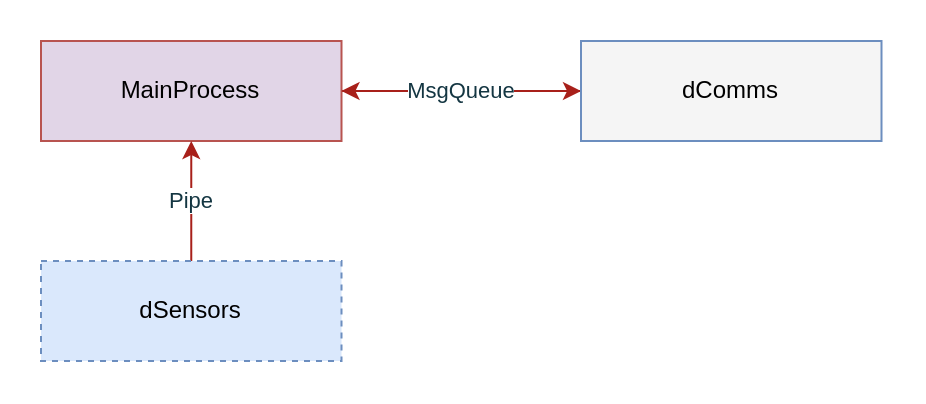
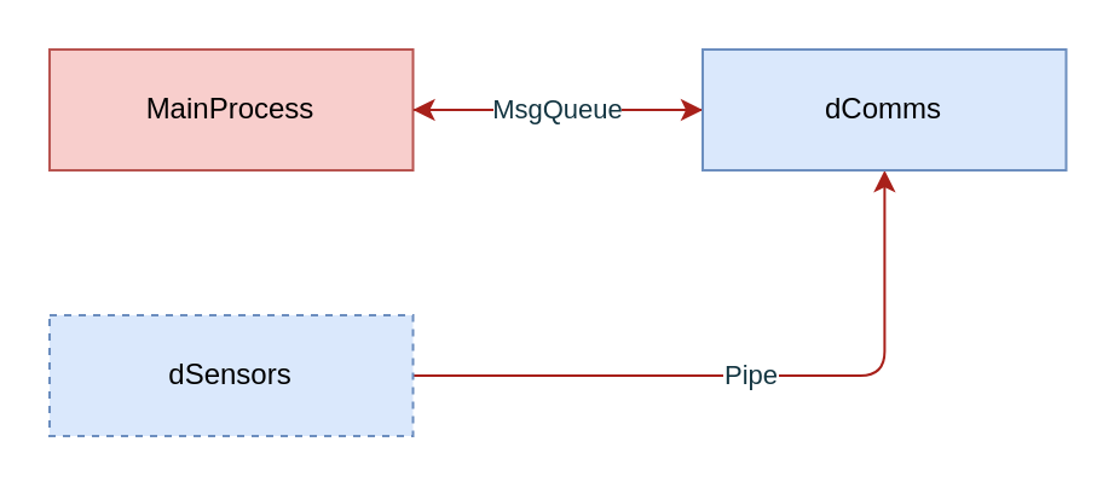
  <mxCell id="0" />
  <mxCell id="1" parent="0" />
  <mxCell id="2" style="edgeStyle=orthogonalEdgeStyle;curved=0;rounded=1;sketch=0;orthogonalLoop=1;jettySize=auto;html=1;exitX=1;exitY=0.5;exitDx=0;exitDy=0;entryX=0;entryY=0.5;entryDx=0;entryDy=0;fontColor=#143642;strokeColor=#A8201A;fillColor=#FAE5C7;" edge="1" parent="1" source="3" target="7"><mxGeometry relative="1" as="geometry" /></mxCell>
- <mxCell id="3" value="MainProcess" style="rounded=0;whiteSpace=wrap;html=1;sketch=0;strokeColor=#b85450;fillColor=#e1d5e7;" vertex="1" parent="1"><mxGeometry x="20" y="20" width="150.25" height="50" as="geometry" /></mxCell>
- <mxCell id="4" value="Pipe" style="edgeStyle=orthogonalEdgeStyle;curved=0;rounded=1;sketch=0;orthogonalLoop=1;jettySize=auto;html=1;fontColor=#143642;strokeColor=#A8201A;fillColor=#FAE5C7;" edge="1" parent="1" source="5" target="3"><mxGeometry relative="1" as="geometry" /></mxCell>
+ <mxCell id="3" value="MainProcess" style="rounded=0;whiteSpace=wrap;html=1;sketch=0;strokeColor=#b85450;fillColor=#f8cecc;" vertex="1" parent="1"><mxGeometry x="20" y="20" width="150.25" height="50" as="geometry" /></mxCell>
+ <mxCell id="4" value="Pipe" style="edgeStyle=orthogonalEdgeStyle;curved=0;rounded=1;sketch=0;orthogonalLoop=1;jettySize=auto;html=1;fontColor=#143642;strokeColor=#A8201A;fillColor=#FAE5C7;" edge="1" parent="1" source="5" target="7"><mxGeometry relative="1" as="geometry" /></mxCell>
  <mxCell id="5" value="dSensors" style="rounded=0;whiteSpace=wrap;html=1;sketch=0;strokeColor=#6c8ebf;fillColor=#dae8fc;dashed=1;" vertex="1" parent="1"><mxGeometry x="20" y="130" width="150.25" height="50" as="geometry" /></mxCell>
  <mxCell id="6" value="MsgQueue" style="edgeStyle=orthogonalEdgeStyle;curved=0;rounded=1;sketch=0;orthogonalLoop=1;jettySize=auto;html=1;exitX=0;exitY=0.5;exitDx=0;exitDy=0;entryX=1;entryY=0.5;entryDx=0;entryDy=0;fontColor=#143642;strokeColor=#A8201A;fillColor=#FAE5C7;" edge="1" parent="1" source="7" target="3"><mxGeometry relative="1" as="geometry" /></mxCell>
- <mxCell id="7" value="dComms" style="rounded=0;whiteSpace=wrap;html=1;sketch=0;strokeColor=#6c8ebf;fillColor=#f5f5f5;" vertex="1" parent="1"><mxGeometry x="290" y="20" width="150.25" height="50" as="geometry" /></mxCell>
+ <mxCell id="7" value="dComms" style="rounded=0;whiteSpace=wrap;html=1;sketch=0;strokeColor=#6c8ebf;fillColor=#dae8fc;" vertex="1" parent="1"><mxGeometry x="290" y="20" width="150.25" height="50" as="geometry" /></mxCell>
